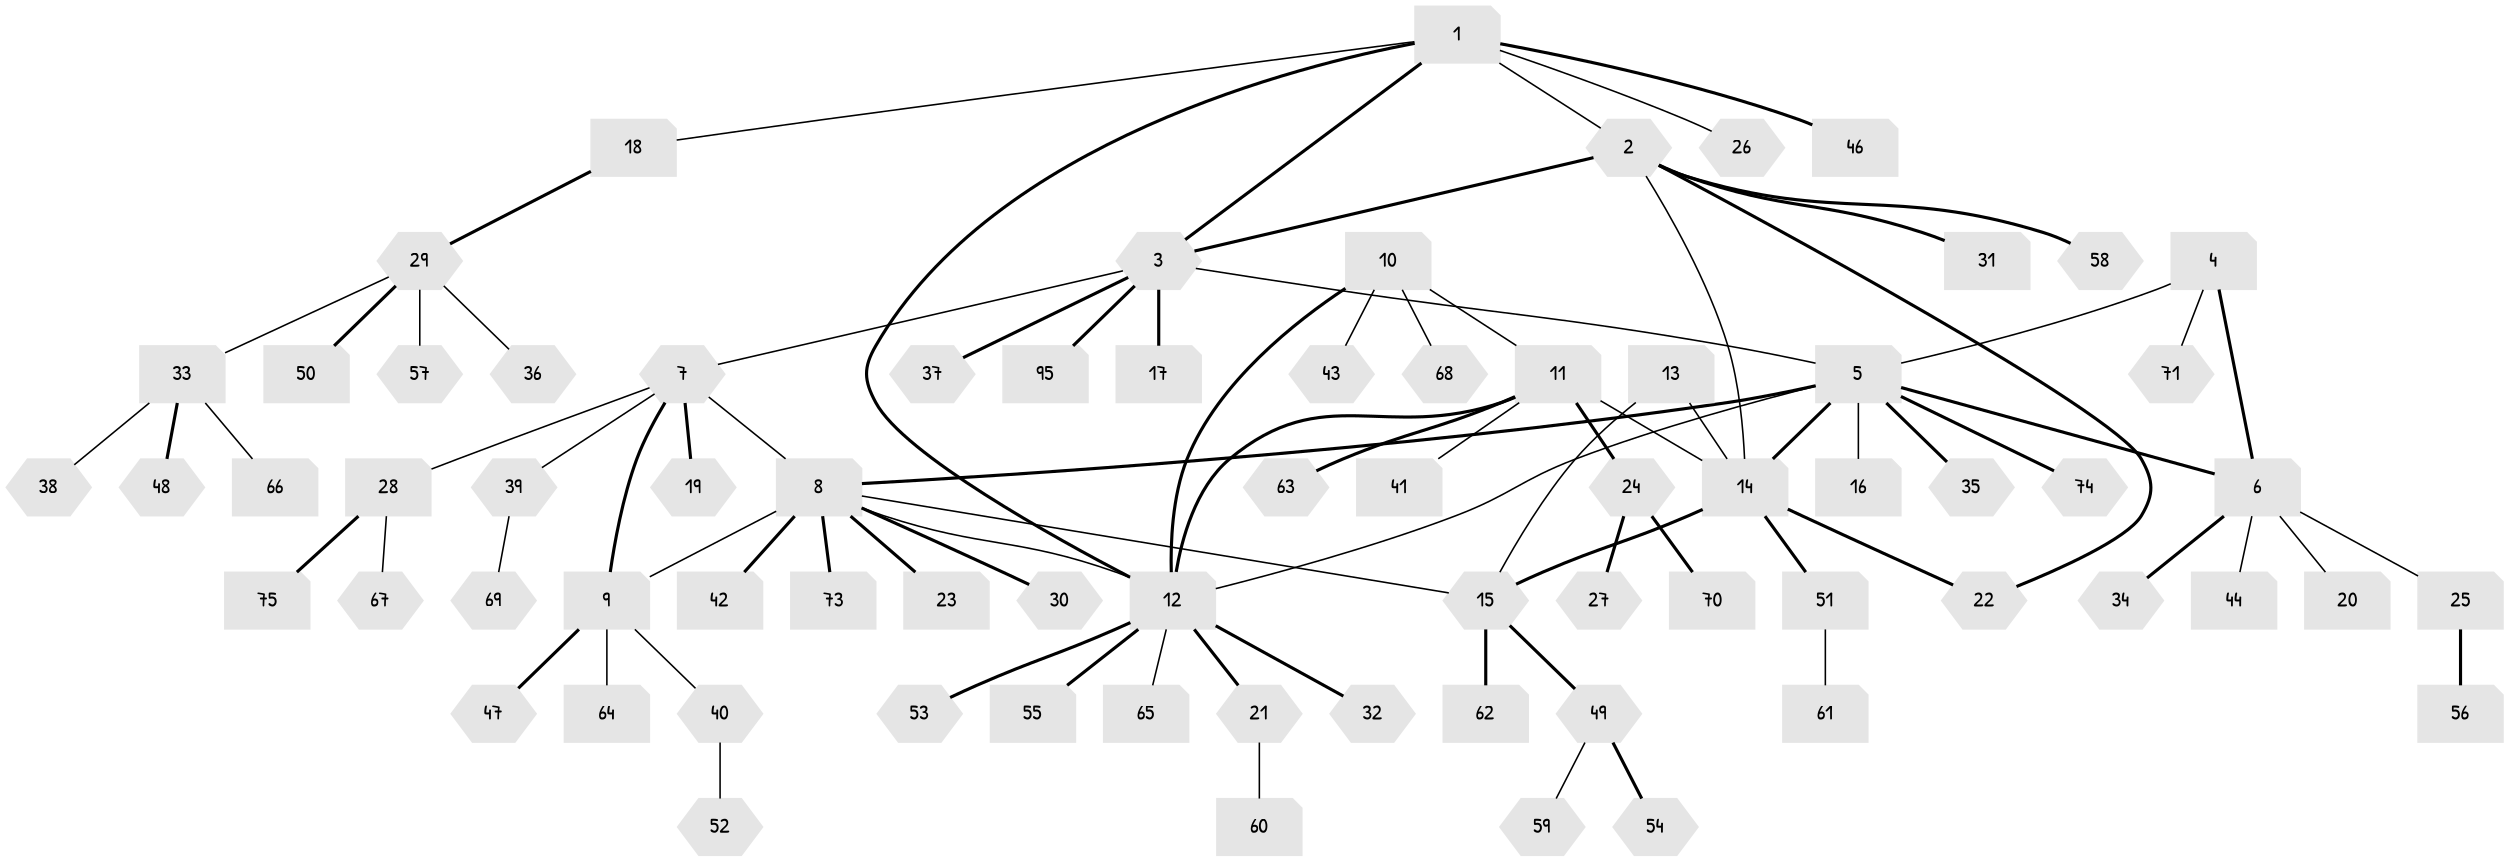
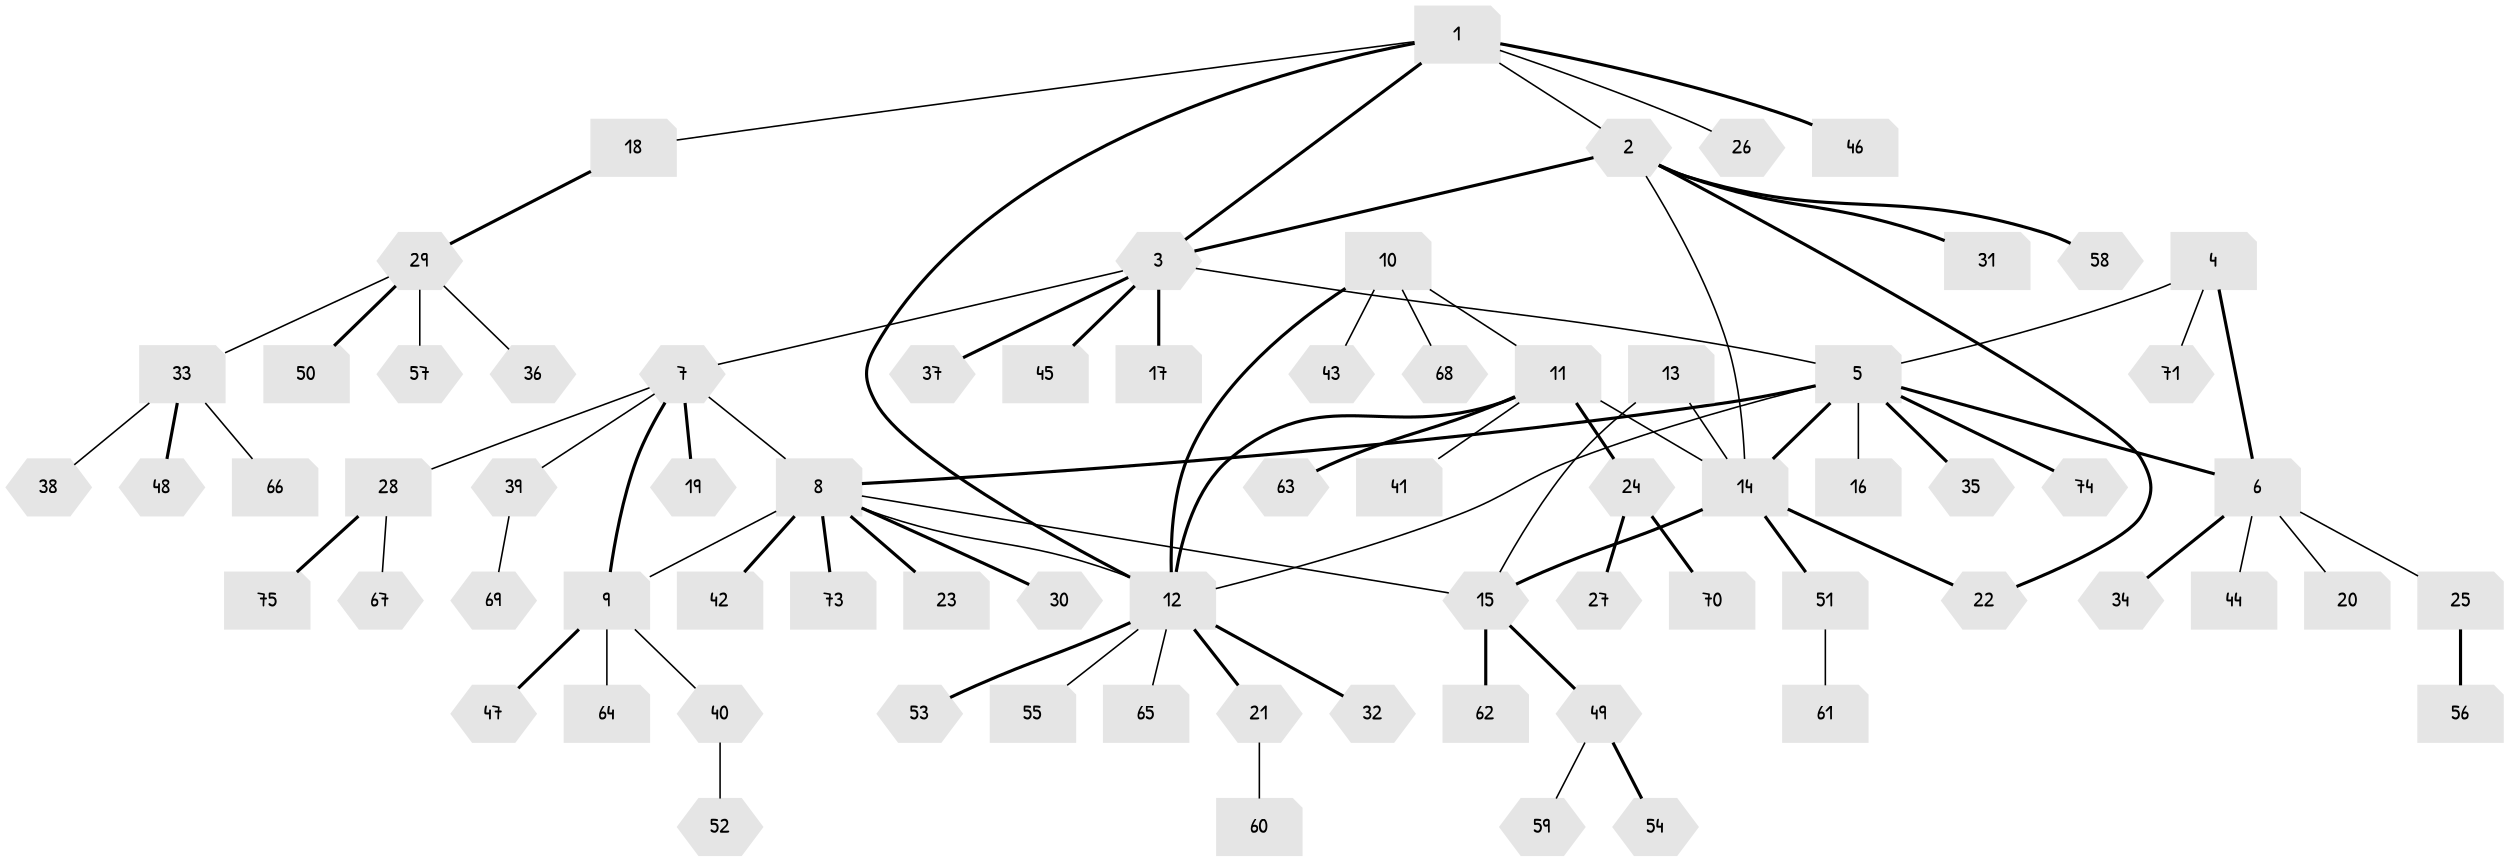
  graph {
    fontname="Patrick Hand"
    node [color=gray90 fontname="Patrick Hand" shape=note style=filled]
    edge [fontname="Patrick Hand" style=bold]
    2 [shape=hexagon]
    1
    3 [shape=hexagon]
    12
    18
    26 [shape=hexagon]
    46
    14
    22 [shape=hexagon]
    31
    58 [shape=hexagon]
    5
    7 [shape=hexagon]
    17
    37 [shape=hexagon]
-   45 [label=95]
+   45
    21 [shape=hexagon]
    32 [shape=hexagon]
    53 [shape=hexagon]
    55
    65
    29 [shape=hexagon]
    15 [shape=hexagon]
    51
    6
    8
    16
    35 [shape=hexagon]
    74 [shape=hexagon]
    9
    19 [shape=hexagon]
    28
    39 [shape=hexagon]
    4
    71 [shape=hexagon]
    20
    25
    34 [shape=hexagon]
    44
    23
    30 [shape=hexagon]
    42
    73
    56
    40 [shape=hexagon]
    47 [shape=hexagon]
    64
    67 [shape=hexagon]
    n49 [label=75]
    69 [shape=hexagon]
    49 [shape=hexagon]
    62
    52 [shape=hexagon]
    10
    11
    43 [shape=hexagon]
    68 [shape=hexagon]
    24 [shape=hexagon]
    41
    63 [shape=hexagon]
    27 [shape=hexagon]
    70
    60
    13
    61
    54 [shape=hexagon]
    59 [shape=hexagon]
    33
    36 [shape=hexagon]
    50
    57 [shape=hexagon]
    38 [shape=hexagon]
    48 [shape=hexagon]
    66
    2 -- 3
    2 -- 14 [style=solid]
    2 -- 22
    2 -- 31
    2 -- 58
    1 -- 2 [style=solid]
    1 -- 3
    1 -- 12
    1 -- 18 [style=solid]
    1 -- 26 [style=solid]
    1 -- 46
    3 -- 5 [style=solid]
    3 -- 7 [style=solid]
    3 -- 17
    3 -- 37
    3 -- 45
    12 -- 21
    12 -- 32
    12 -- 53
-   12 -- 55
+   12 -- 55 [style=solid]
    12 -- 65 [style=solid]
    18 -- 29
    14 -- 22
    14 -- 15
    14 -- 51
    5 -- 12 [style=solid]
    5 -- 14
    5 -- 6
    5 -- 8
    5 -- 16 [style=solid]
    5 -- 35
    5 -- 74
    7 -- 8 [style=solid]
    7 -- 9
    7 -- 19
    7 -- 28 [style=solid]
    7 -- 39 [style=solid]
    21 -- 60 [style=solid]
    29 -- 33 [style=solid]
    29 -- 36 [style=solid]
    29 -- 50
    29 -- 57 [style=solid]
    15 -- 49
    15 -- 62
    51 -- 61 [style=solid]
    6 -- 20 [style=solid]
    6 -- 25 [style=solid]
    6 -- 34
    6 -- 44 [style=solid]
    8 -- 12 [style=solid]
    8 -- 15 [style=solid]
    8 -- 9 [style=solid]
    8 -- 23
    8 -- 30
    8 -- 42
    8 -- 73
    9 -- 40 [style=solid]
    9 -- 47
    9 -- 64 [style=solid]
    28 -- 67 [style=solid]
    28 -- n49
    39 -- 69 [style=solid]
    4 -- 5 [style=solid]
    4 -- 6
    4 -- 71 [style=solid]
    25 -- 56
    40 -- 52 [style=solid]
    49 -- 54
    49 -- 59 [style=solid]
    10 -- 12
    10 -- 11 [style=solid]
    10 -- 43 [style=solid]
    10 -- 68 [style=solid]
    11 -- 12
    11 -- 14 [style=solid]
    11 -- 24
    11 -- 41 [style=solid]
    11 -- 63
    24 -- 27
    24 -- 70
    13 -- 14 [style=solid]
    13 -- 15 [style=solid]
    33 -- 38 [style=solid]
    33 -- 48
    33 -- 66 [style=solid]
  }
